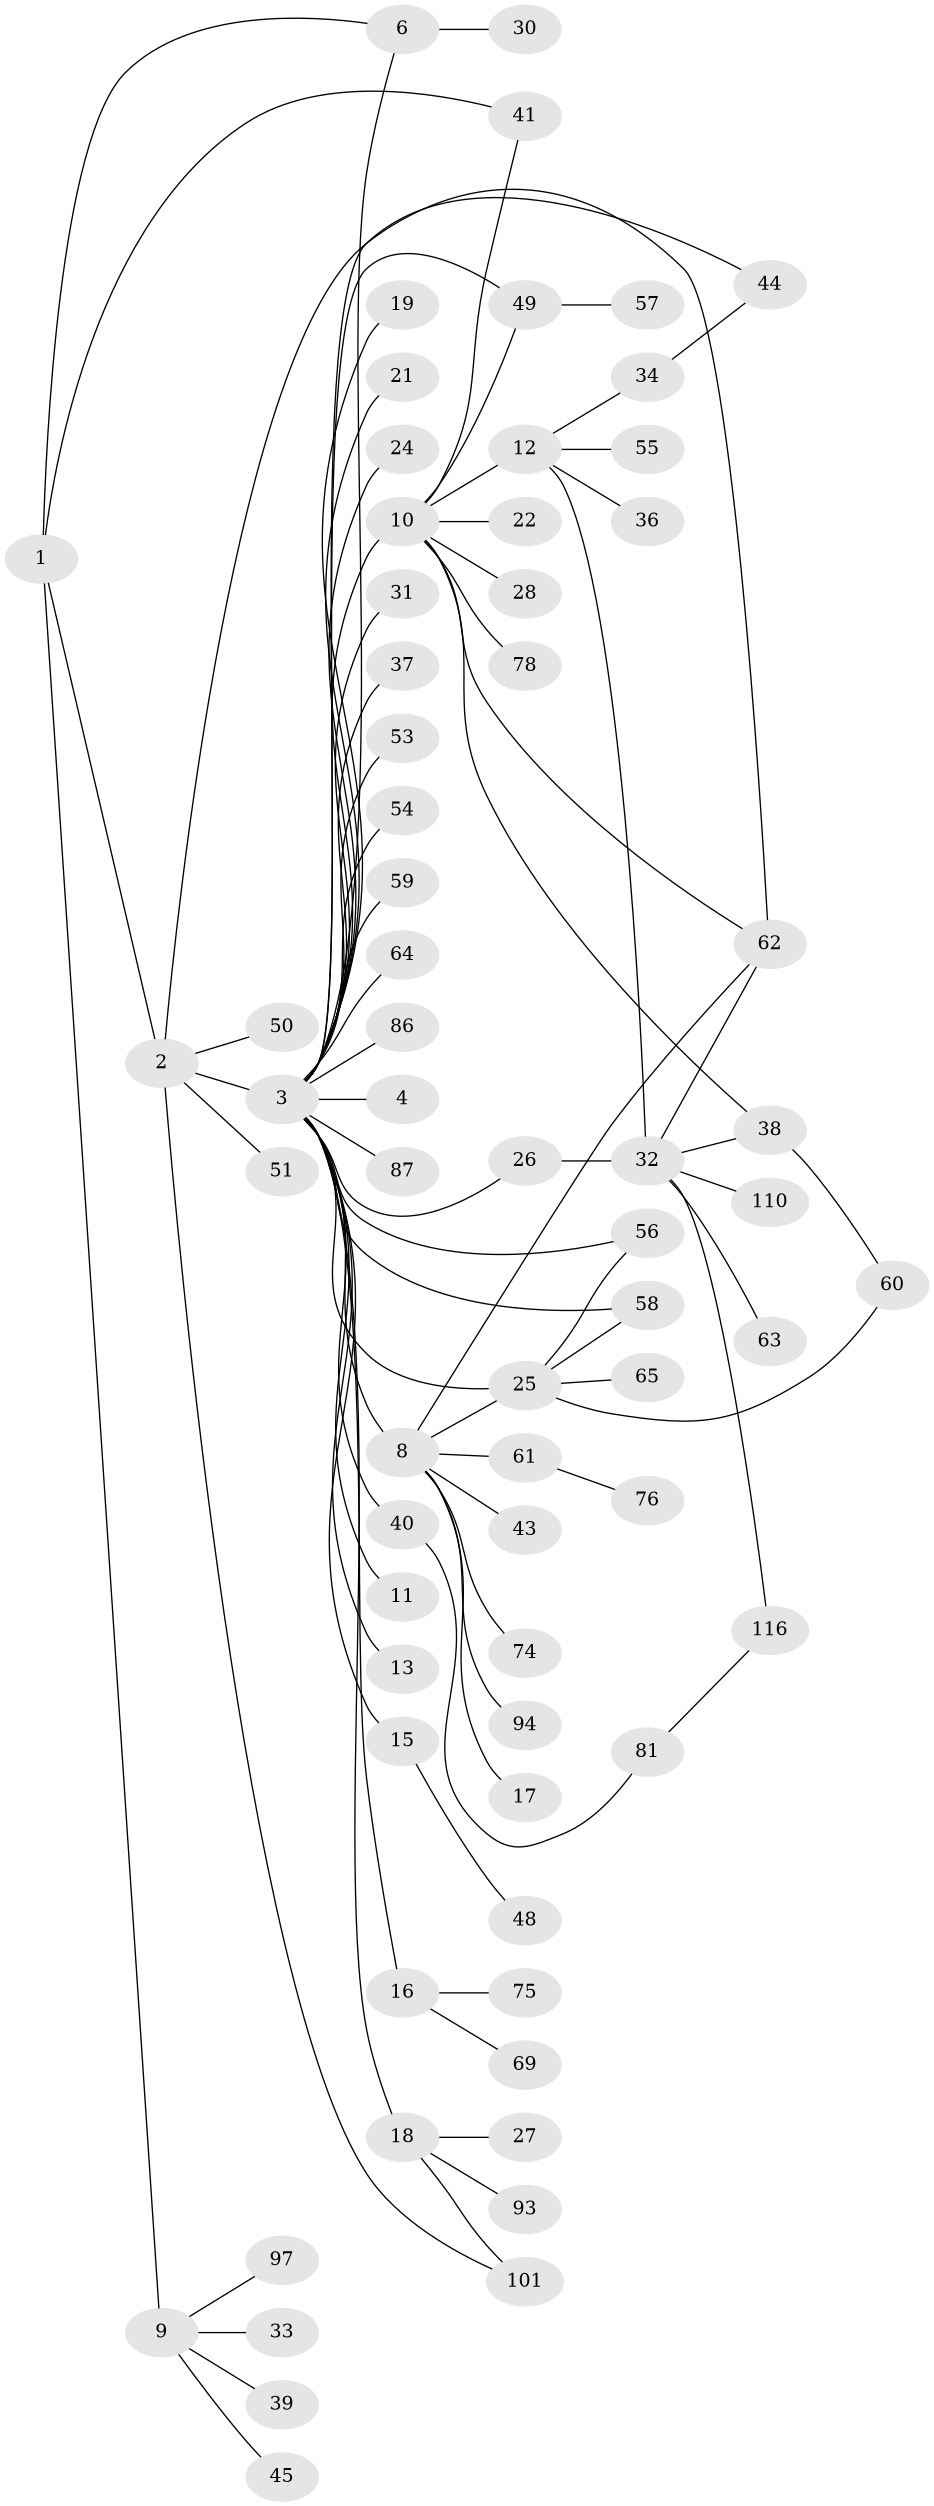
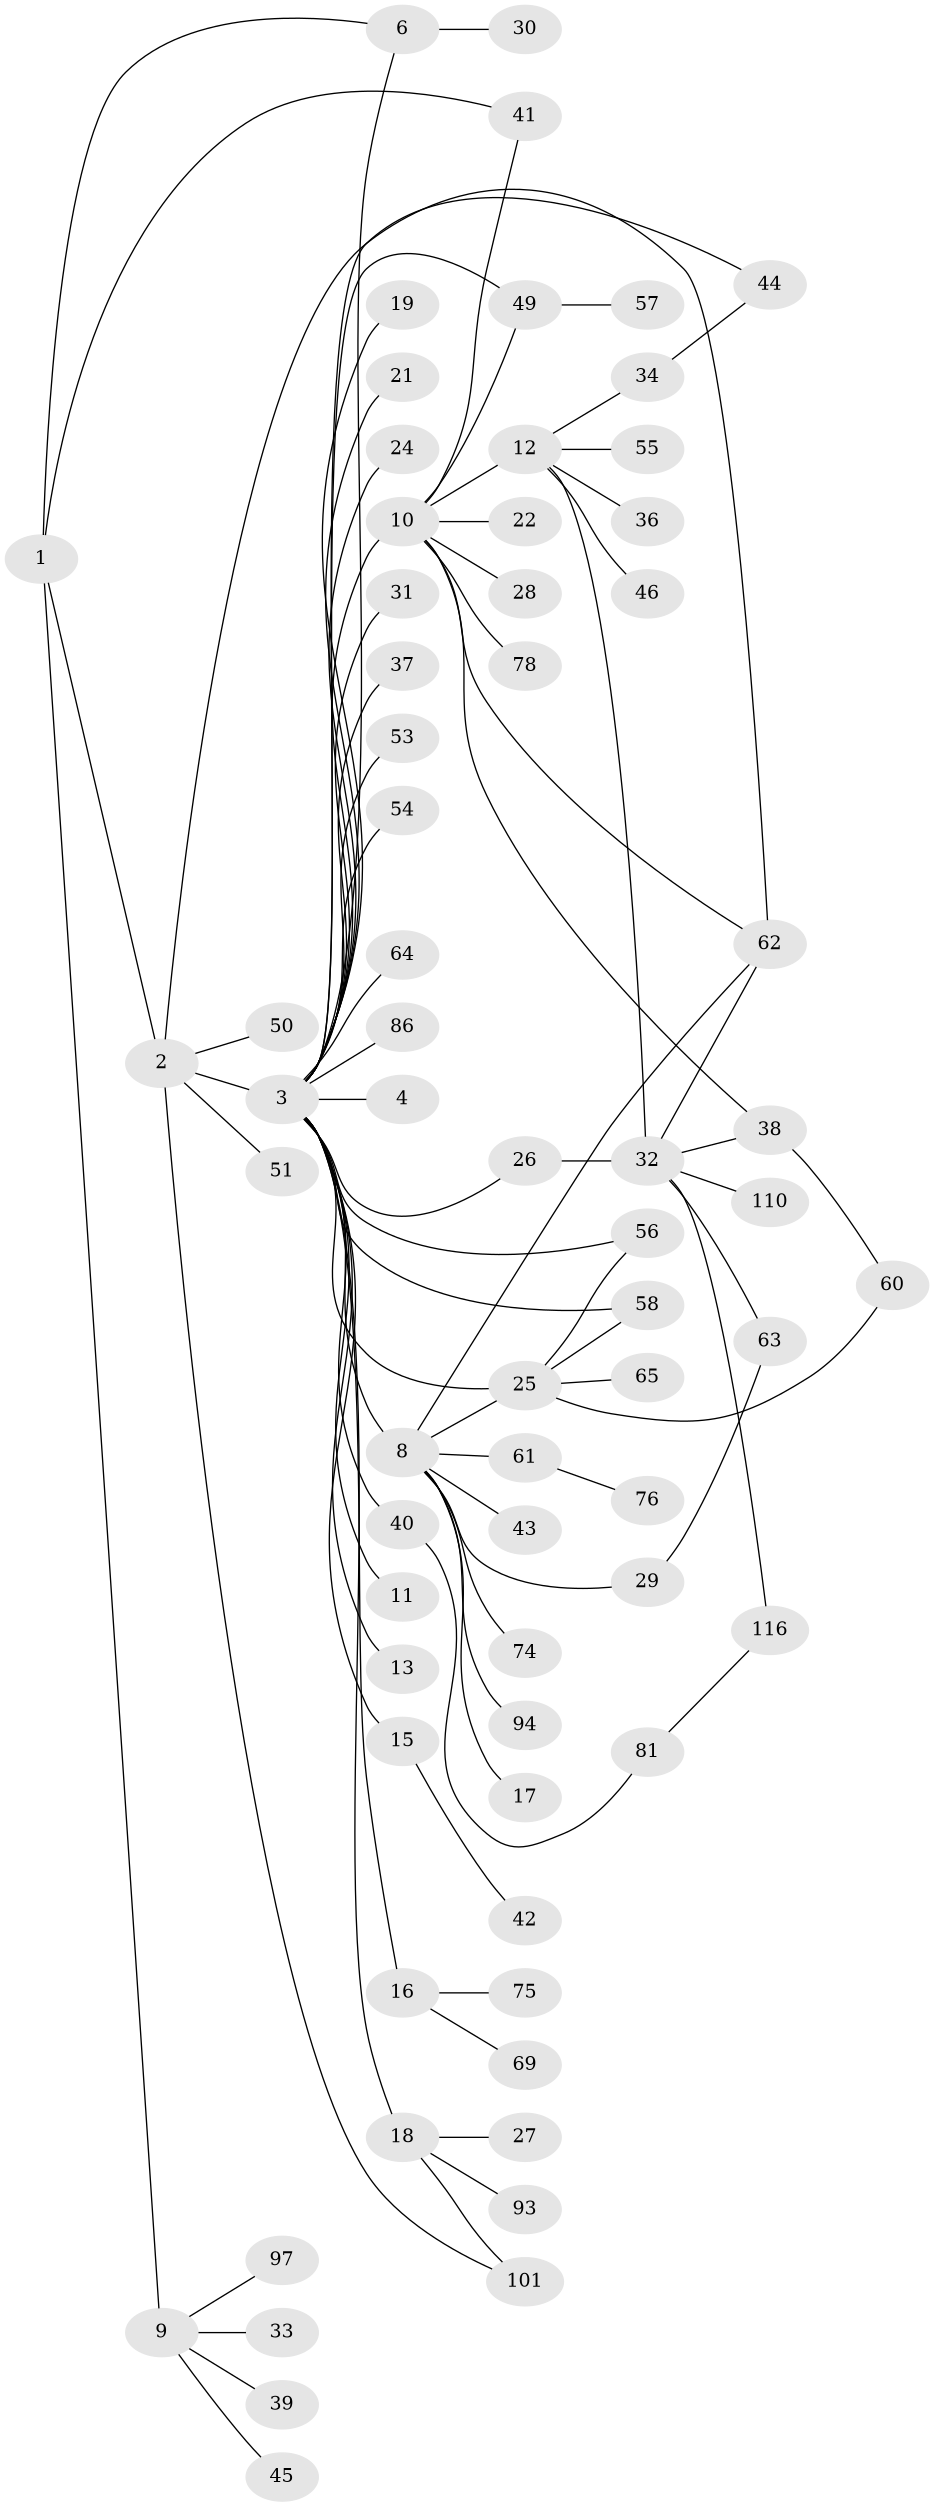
  graph {
    rankdir=LR
    node [color=gray90 style=filled]
    1 [super="+111"]
    2 [super="+118+47"]
    6
    9
    41 [super="+85+68"]
    3 [super="+52+5+67+7"]
    50
    51
    62 [super="+89+102"]
    101 [super="+105"]
    30
    33
    39
    45
    97
    4
    8
    10
    11
    13
    15 [super="+79+117+100"]
    16
    18
    19
    21
    24
    25 [super="+77+112+103+96+70"]
    26
    31
    37
    40
    44 [super="+71+83"]
    49
    53
    54
    56
    58
-   59
    64
    86
-   87
    17
+   29
    43
    61
    74
    94
    12 [super="+48+23"]
    22
    28
    38 [super="+75"]
    78
-   42 [label=48]
+   42
    n54 [label=75]
    69
    27
    93
    60 [super="+115"]
    65
    32
    81 [super="+98+82"]
    57
    63 [super="+108"]
    n64 [label=76]
    34 [super="+73"]
    36
+   46
    55
    110
    116
    1 -- 2
    1 -- 6
    1 -- 9
    1 -- 41
    2 -- 3
    2 -- 50
    2 -- 51
    2 -- 62
    2 -- 101
    6 -- 30
    9 -- 33
    9 -- 39
    9 -- 45
    9 -- 97
    3 -- 6
    3 -- 4 [weight=2]
    3 -- 8
    3 -- 10 [weight=2]
    3 -- 11
    3 -- 13
    3 -- 15 [weight=2]
    3 -- 16
    3 -- 18
    3 -- 19
    3 -- 21
    3 -- 24
    3 -- 25 [weight=4]
    3 -- 26
    3 -- 31
    3 -- 37
    3 -- 40
    3 -- 44
    3 -- 49
    3 -- 53
    3 -- 54
    3 -- 56 [weight=2]
    3 -- 58
-   3 -- 59
    3 -- 64
    3 -- 86
-   3 -- 87
    8 -- 62
    8 -- 25
    8 -- 17
+   8 -- 29
    8 -- 43
    8 -- 61
    8 -- 74
    8 -- 94
    10 -- 41
    10 -- 62
    10 -- 49
    10 -- 12
    10 -- 22
    10 -- 28
    10 -- 38
    10 -- 78
    15 -- 42
    16 -- n54
    16 -- 69
    18 -- 101
    18 -- 27
    18 -- 93
    25 -- 56
    25 -- 58
    25 -- 60
    25 -- 65
    26 -- 32
    40 -- 81
    49 -- 57
+   29 -- 63
    61 -- n64
    12 -- 32
    12 -- 34
    12 -- 36
+   12 -- 46
    12 -- 55
    38 -- 60
    32 -- 62
    32 -- 38
    32 -- 63
    32 -- 110
    32 -- 116
    81 -- 116
    34 -- 44
  }
